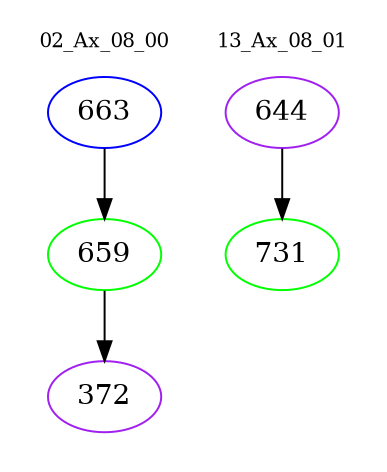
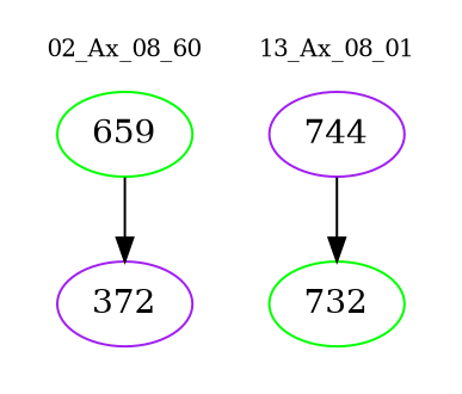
  digraph {
    node [color=green]
    edge [color=black]
-   n1 [color=blue label=663]
    n2 [label=659]
    n3 [color=purple label=372]
-   n4 [color=purple label=644]
-   n5 [label=731]
+   n4 [color=purple label=744]
+   n5 [label=732]
    subgraph cluster_1 {
      color=white
      fontsize=10
-     label="02_Ax_08_00"
-     n1
+     label="02_Ax_08_60"
      n2
      n3
    }
    subgraph cluster_2 {
      color=white
      fontsize=10
      label="13_Ax_08_01"
      n4
      n5
    }
-   n1 -> n2
    n2 -> n3
    n4 -> n5
  }
